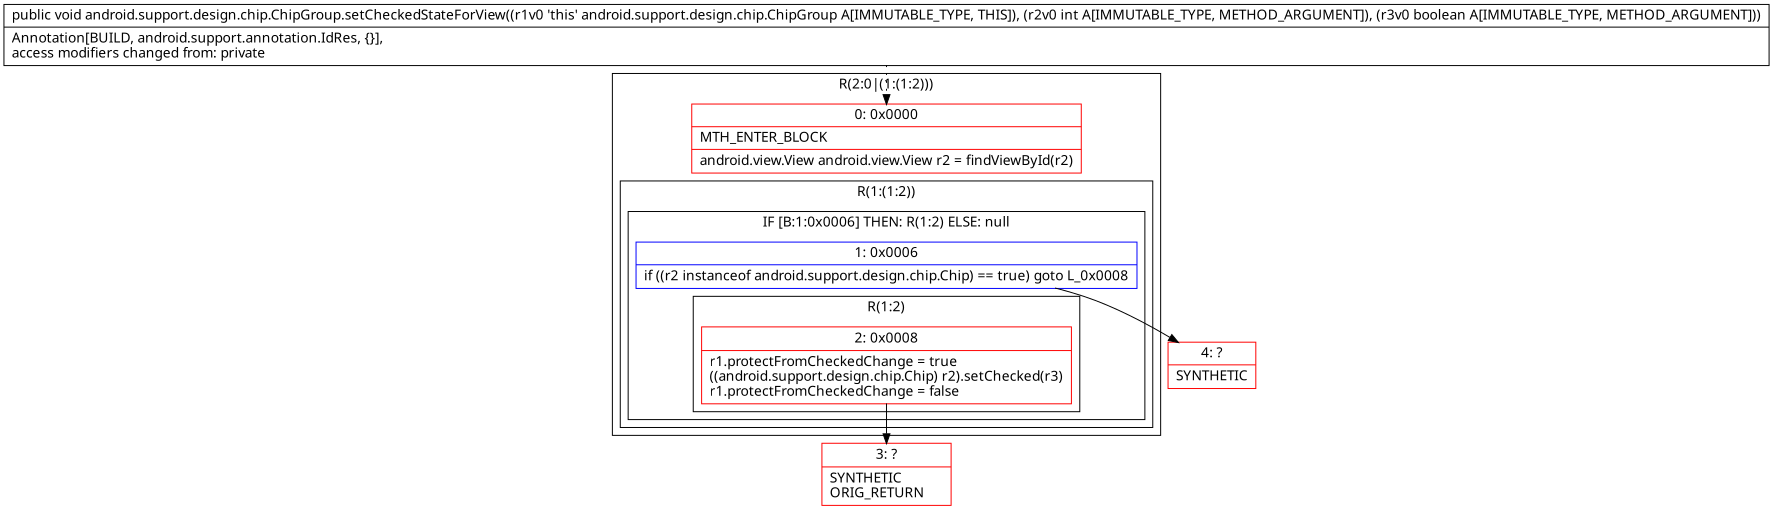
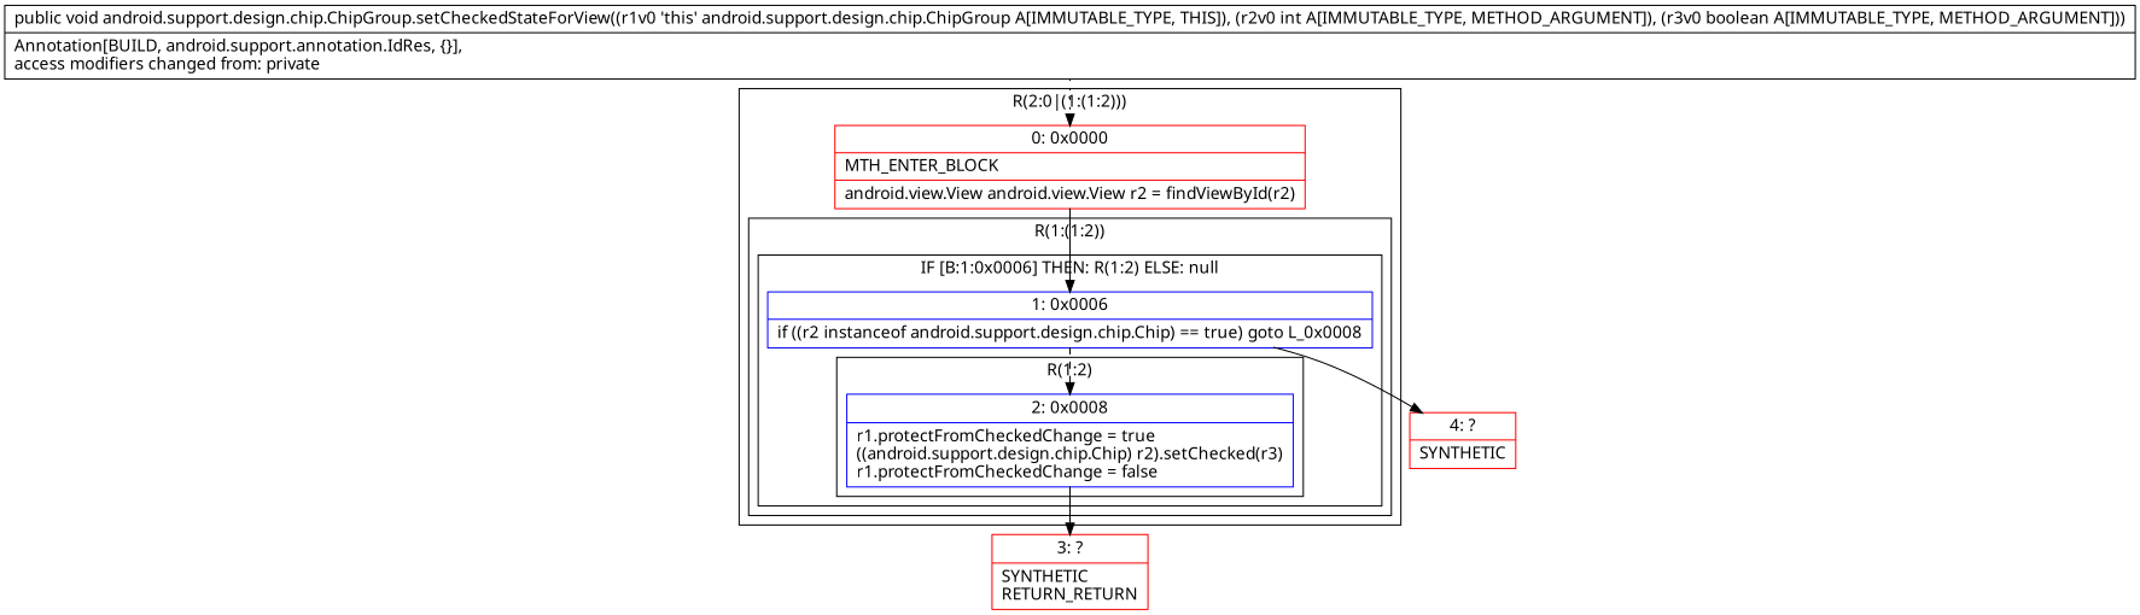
  digraph {
    fontname="Noto Sans"
    node [color=red fontname="Noto Sans" shape=record]
    edge [fontname="Noto Sans" style=solid]
-   n1 [label="{2\:\ 0x0008|r1.protectFromCheckedChange = true\l((android.support.design.chip.Chip) r2).setChecked(r3)\lr1.protectFromCheckedChange = false\l}"]
+   n1 [color=blue label="{2\:\ 0x0008|r1.protectFromCheckedChange = true\l((android.support.design.chip.Chip) r2).setChecked(r3)\lr1.protectFromCheckedChange = false\l}"]
    n2 [color=blue label="{1\:\ 0x0006|if ((r2 instanceof android.support.design.chip.Chip) == true) goto L_0x0008\l}"]
    n3 [label="{0\:\ 0x0000|MTH_ENTER_BLOCK\l|android.view.View android.view.View r2 = findViewById(r2)\l}"]
-   n4 [label="{3\:\ ?|SYNTHETIC\lORIG_RETURN\l}"]
+   n4 [label="{3\:\ ?|SYNTHETIC\lRETURN_RETURN\l}"]
    n5 [label="{4\:\ ?|SYNTHETIC\l}"]
    n6 [label="{public void android.support.design.chip.ChipGroup.setCheckedStateForView((r1v0 'this' android.support.design.chip.ChipGroup A[IMMUTABLE_TYPE, THIS]), (r2v0 int A[IMMUTABLE_TYPE, METHOD_ARGUMENT]), (r3v0 boolean A[IMMUTABLE_TYPE, METHOD_ARGUMENT]))  | Annotation[BUILD, android.support.annotation.IdRes, \{\}], \laccess modifiers changed from: private\l}" color=""]
    subgraph cluster_1 {
      label="R(2:0|(1:(1:2)))"
      n3
      subgraph cluster_2 {
        label="R(1:(1:2))"
        subgraph cluster_3 {
          label="IF [B:1:0x0006] THEN: R(1:2) ELSE: null"
          n2
          subgraph cluster_4 {
            label="R(1:2)"
            n1
          }
        }
      }
    }
    n1 -> n4
+   n2 -> n1 [style=dashed]
    n2 -> n5
+   n3 -> n2
    n6 -> n3 [style=dotted]
  }
